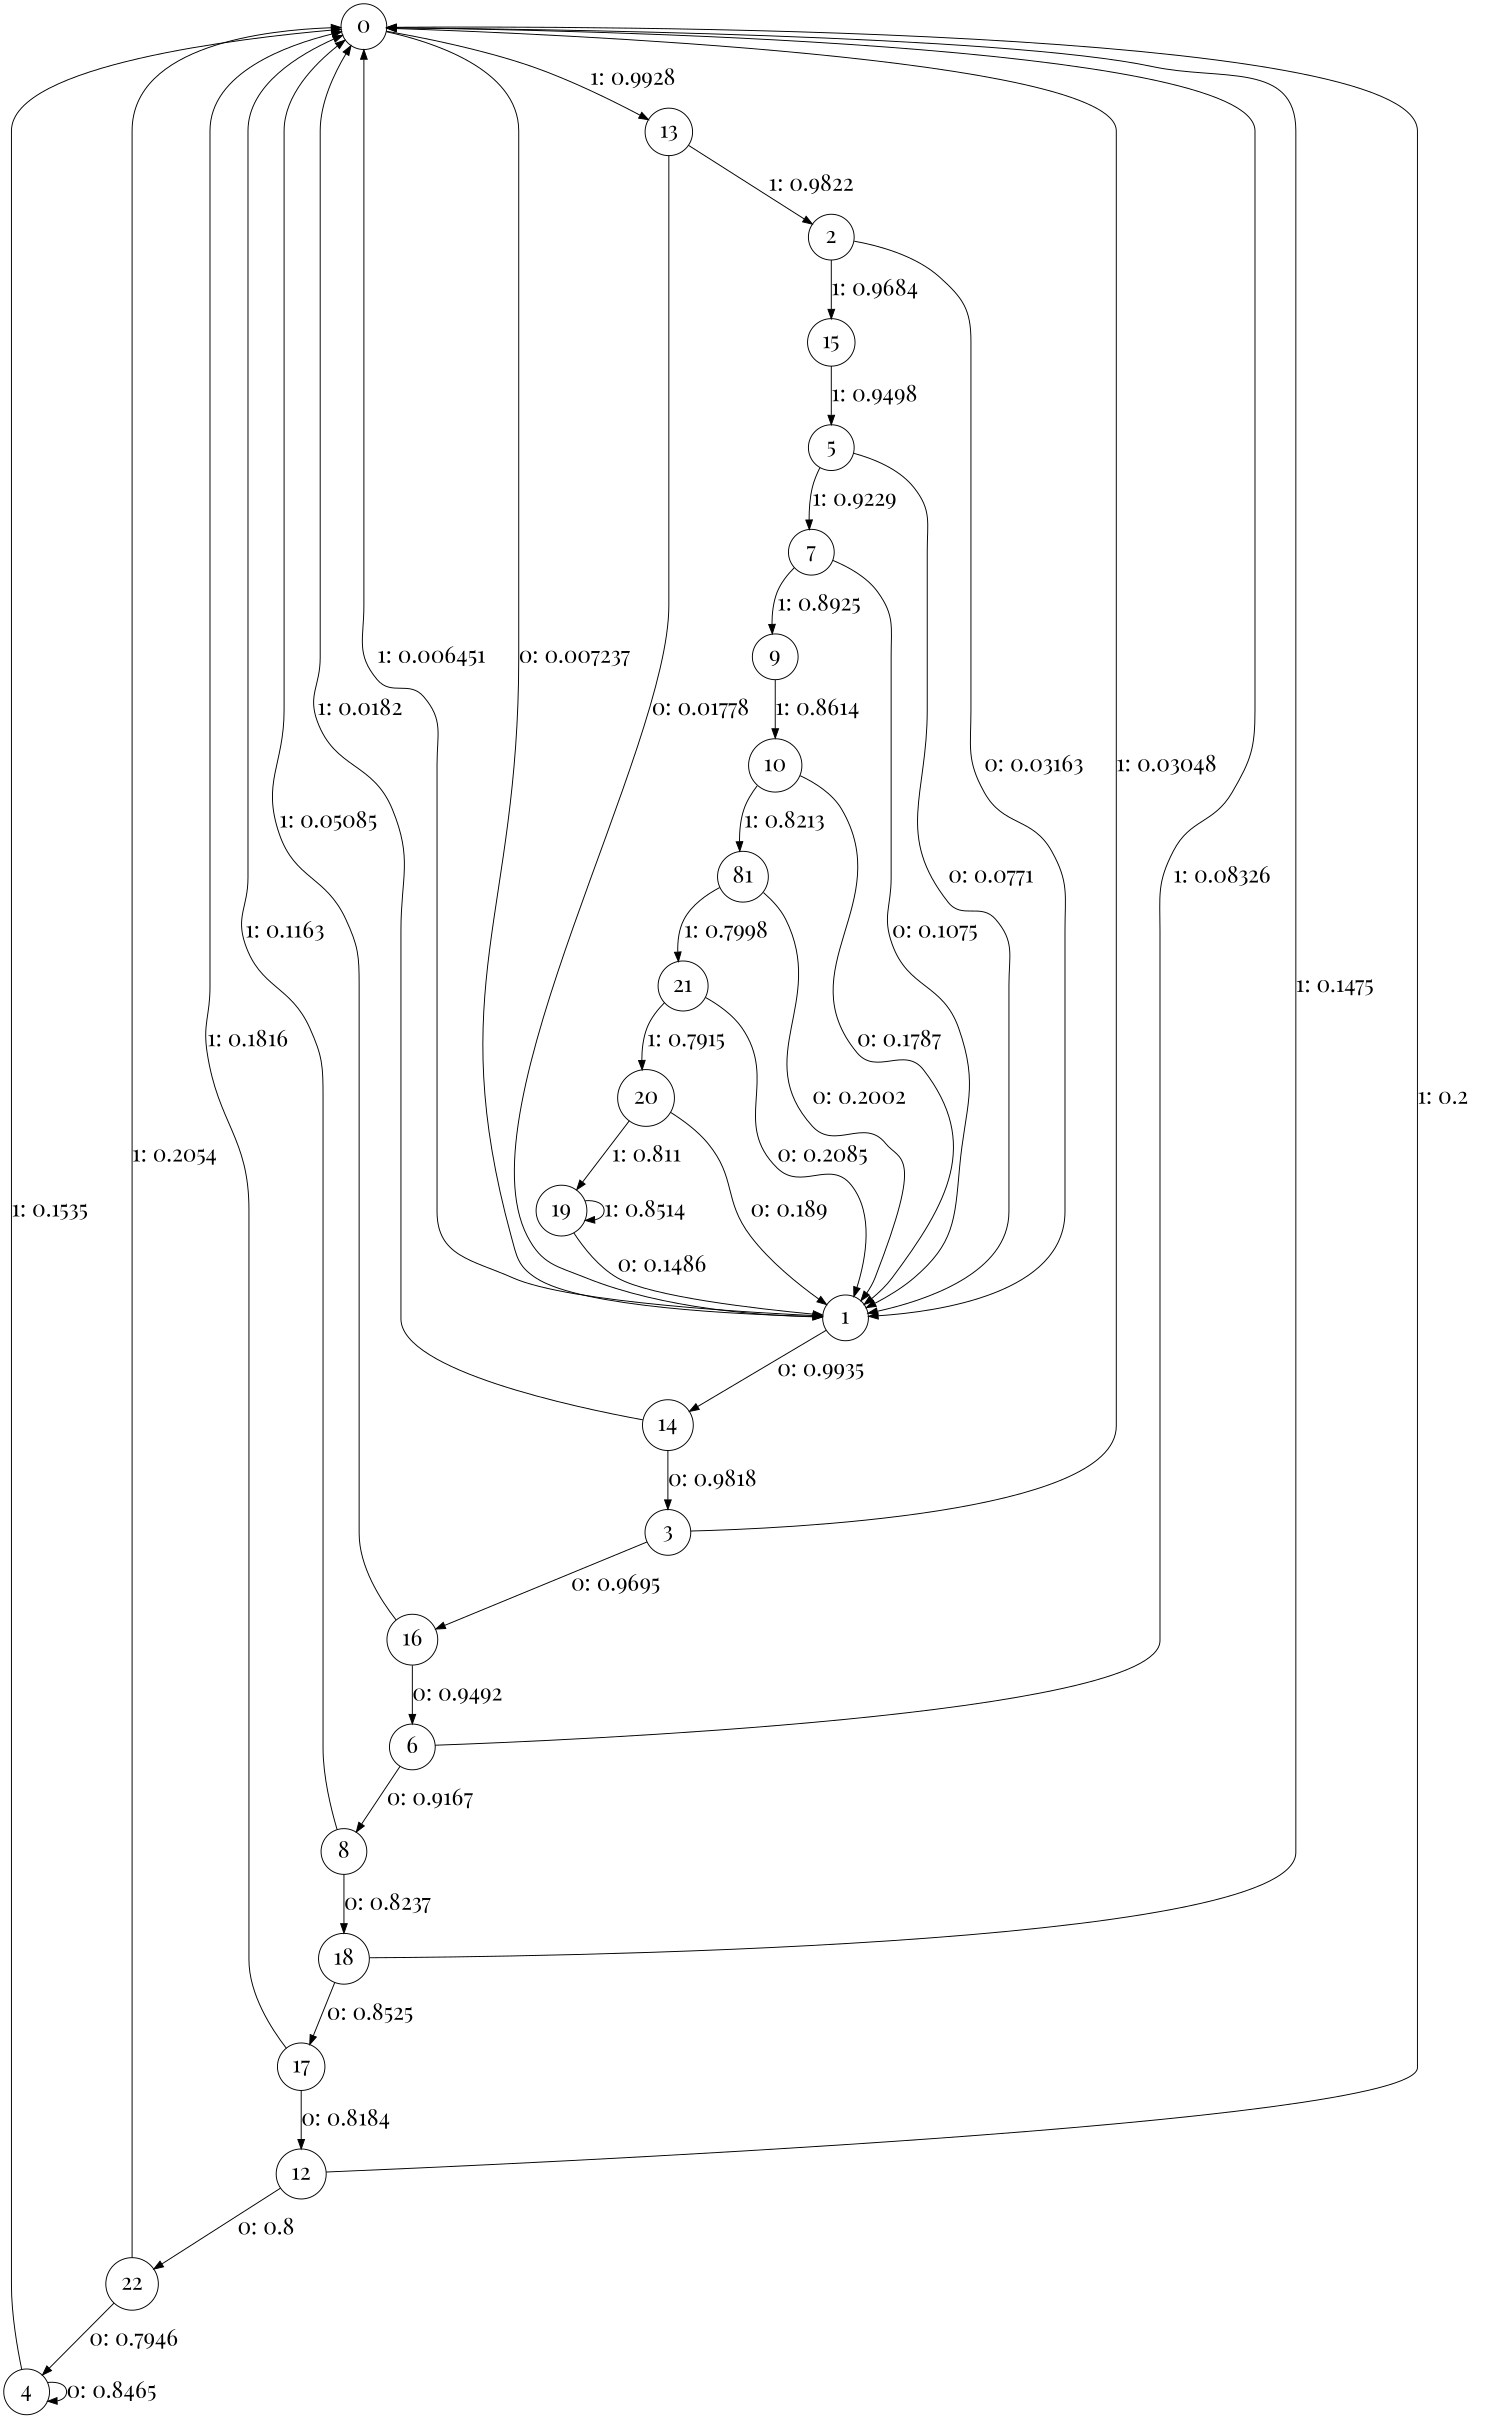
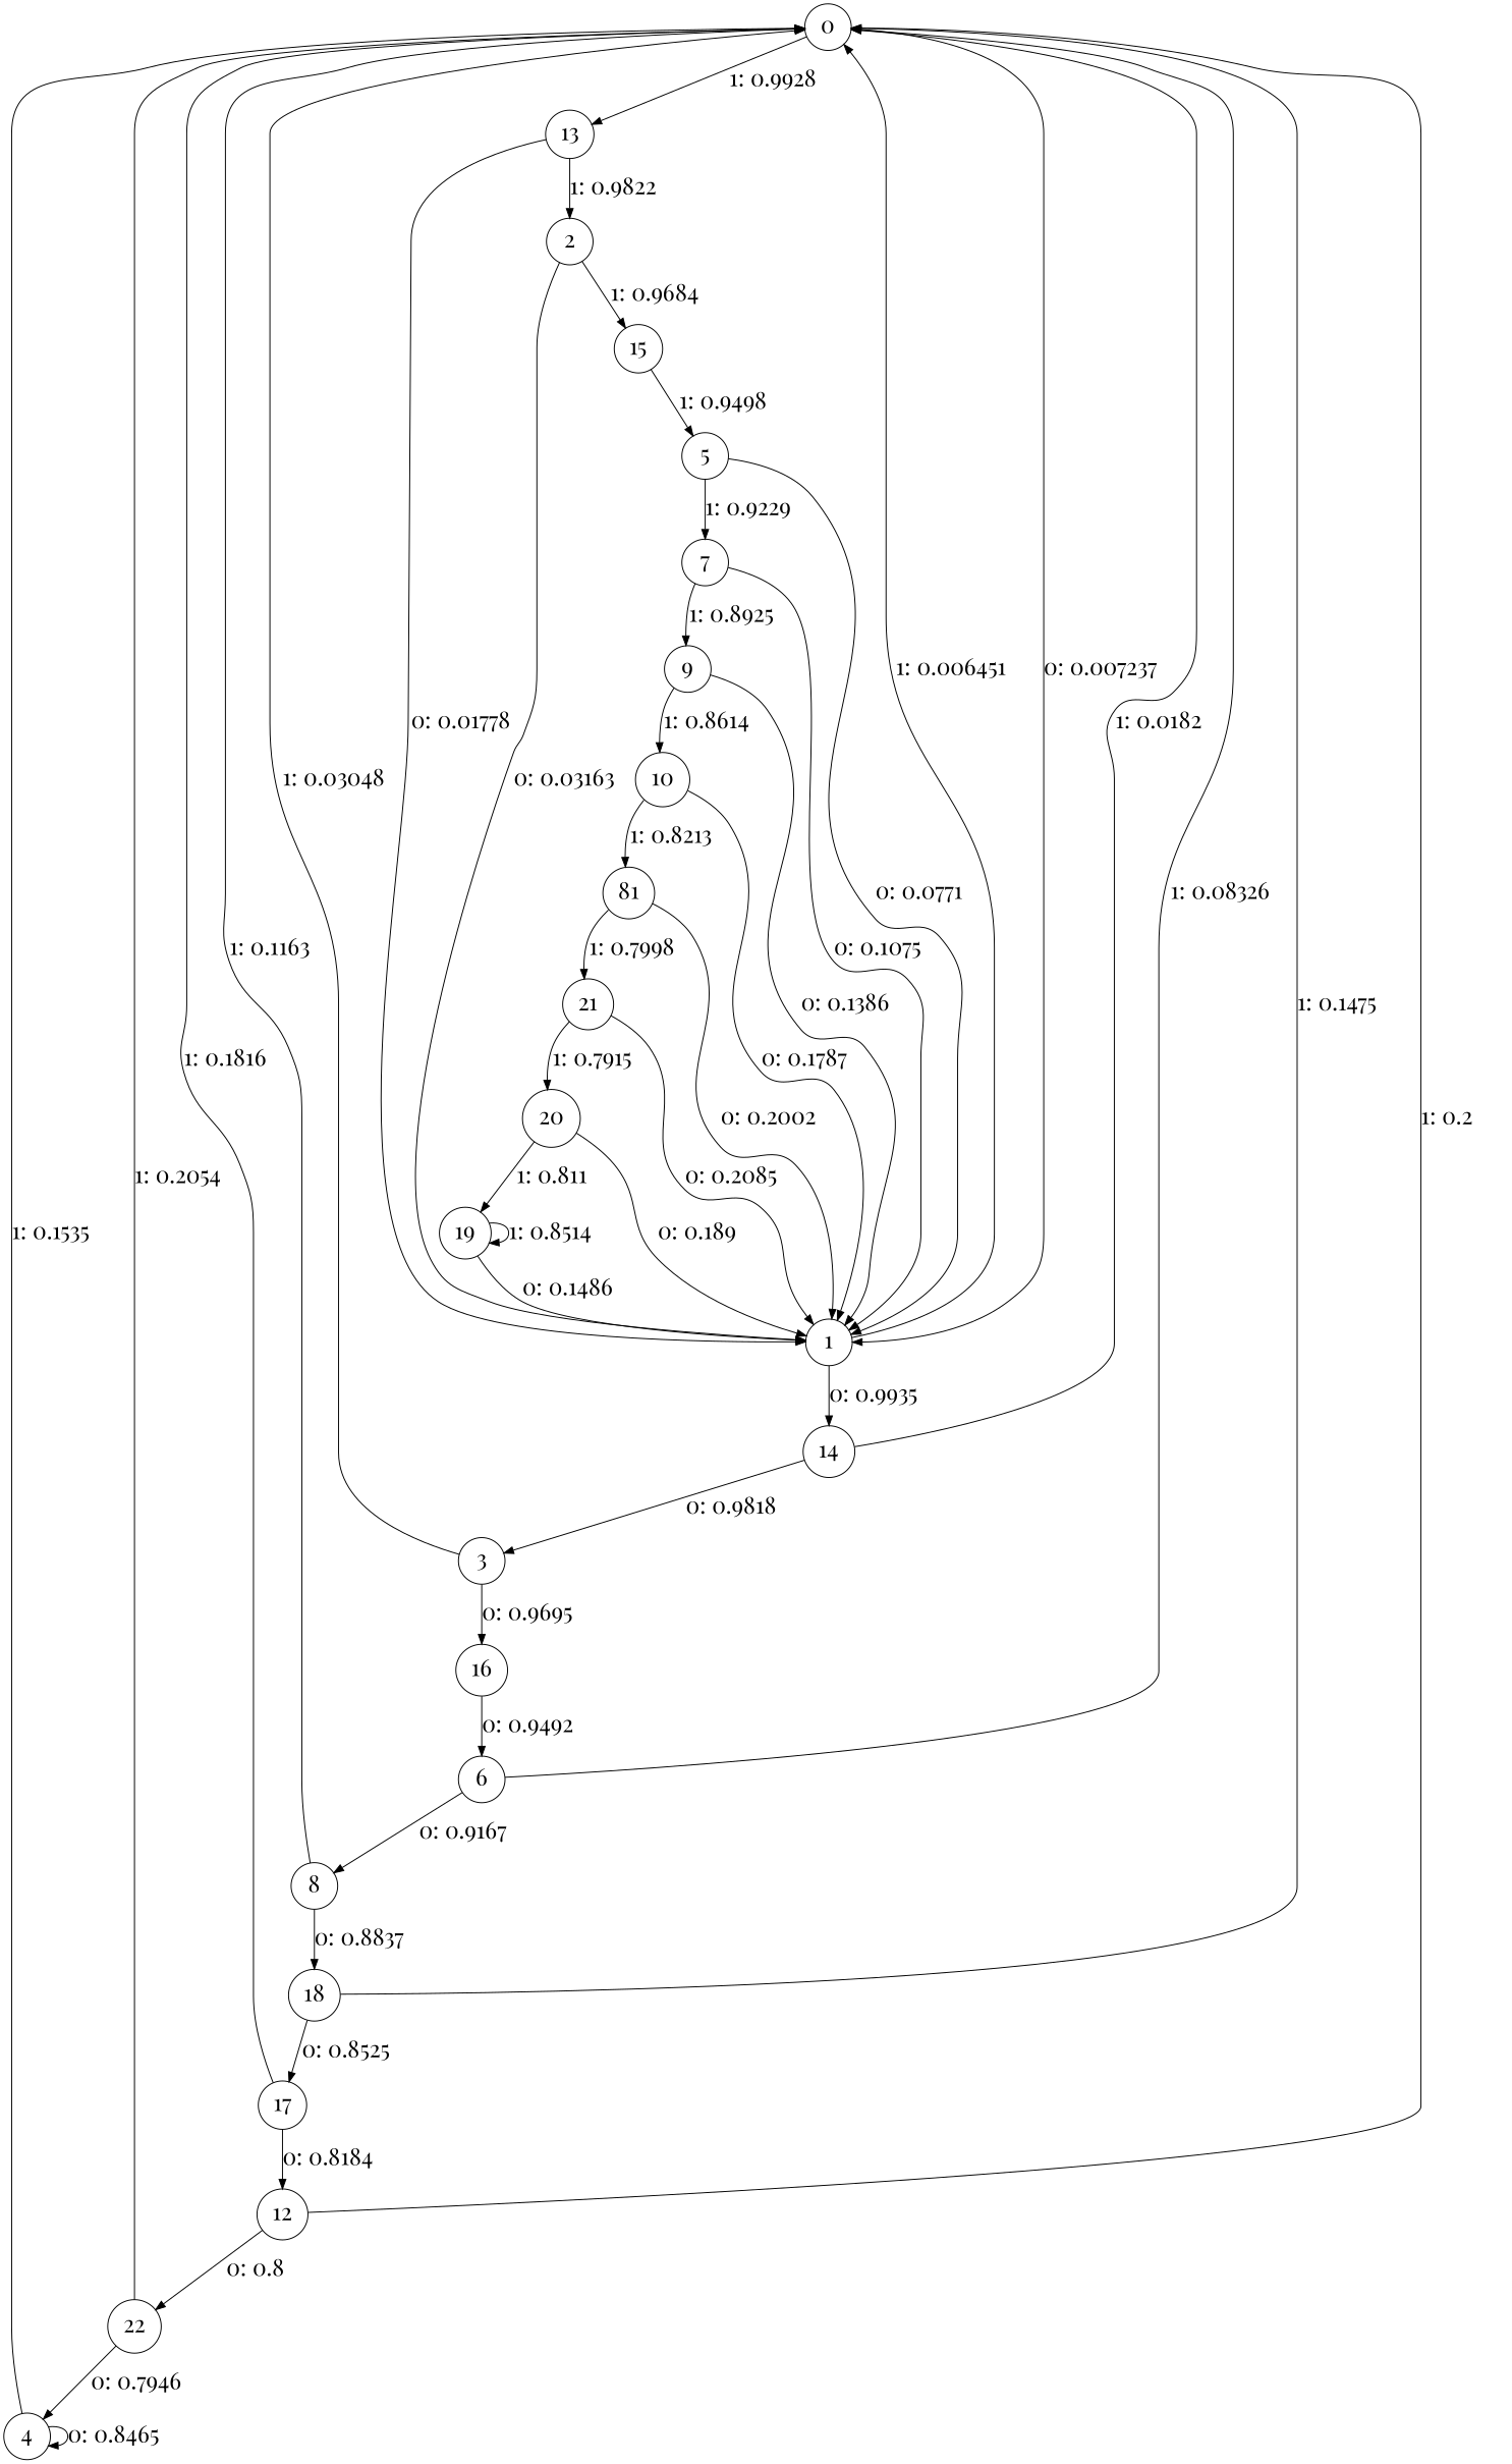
  digraph {
    fontname="Playfair Display"
    node [fontname="Playfair Display" fontsize=24 shape=circle]
    edge [fontname="Playfair Display" fontsize=24]
    0
    1
    13
    14
    2
    3
    15
    16
    5
    7
    6
    8
    4
    9
    10
    18
    17
    n18 [label=81]
    12
    21
    20
    19
    22
    0 -> 1 [label="0: 0.007237  "]
    0 -> 13 [label="1: 0.9928   "]
    1 -> 0 [label="1: 0.006451  "]
    1 -> 14 [label="0: 0.9935   "]
    13 -> 1 [label="0: 0.01778  "]
    13 -> 2 [label="1: 0.9822   "]
    14 -> 0 [label="1: 0.0182   "]
    14 -> 3 [label="0: 0.9818   "]
    2 -> 1 [label="0: 0.03163  "]
    2 -> 15 [label="1: 0.9684   "]
    3 -> 0 [label="1: 0.03048  "]
    3 -> 16 [label="0: 0.9695   "]
    15 -> 5 [label="1: 0.9498   "]
-   16 -> 0 [label="1: 0.05085  "]
    16 -> 6 [label="0: 0.9492   "]
    5 -> 1 [label="0: 0.0771   "]
    5 -> 7 [label="1: 0.9229   "]
    7 -> 1 [label="0: 0.1075   "]
    7 -> 9 [label="1: 0.8925   "]
    6 -> 0 [label="1: 0.08326  "]
    6 -> 8 [label="0: 0.9167   "]
    8 -> 0 [label="1: 0.1163   "]
-   8 -> 18 [label="0: 0.8237   "]
+   8 -> 18 [label="0: 0.8837   "]
    4 -> 0 [label="1: 0.1535   "]
    4 -> 4 [label="0: 0.8465   "]
+   9 -> 1 [label="0: 0.1386   "]
    9 -> 10 [label="1: 0.8614   "]
    10 -> 1 [label="0: 0.1787   "]
    10 -> n18 [label="1: 0.8213   "]
    18 -> 0 [label="1: 0.1475   "]
    18 -> 17 [label="0: 0.8525   "]
    17 -> 0 [label="1: 0.1816   "]
    17 -> 12 [label="0: 0.8184   "]
    n18 -> 1 [label="0: 0.2002   "]
    n18 -> 21 [label="1: 0.7998   "]
    12 -> 0 [label="1: 0.2      "]
    12 -> 22 [label="0: 0.8      "]
    21 -> 1 [label="0: 0.2085   "]
    21 -> 20 [label="1: 0.7915   "]
    20 -> 1 [label="0: 0.189    "]
    20 -> 19 [label="1: 0.811    "]
    19 -> 1 [label="0: 0.1486   "]
    19 -> 19 [label="1: 0.8514   "]
    22 -> 0 [label="1: 0.2054   "]
    22 -> 4 [label="0: 0.7946   "]
  }
